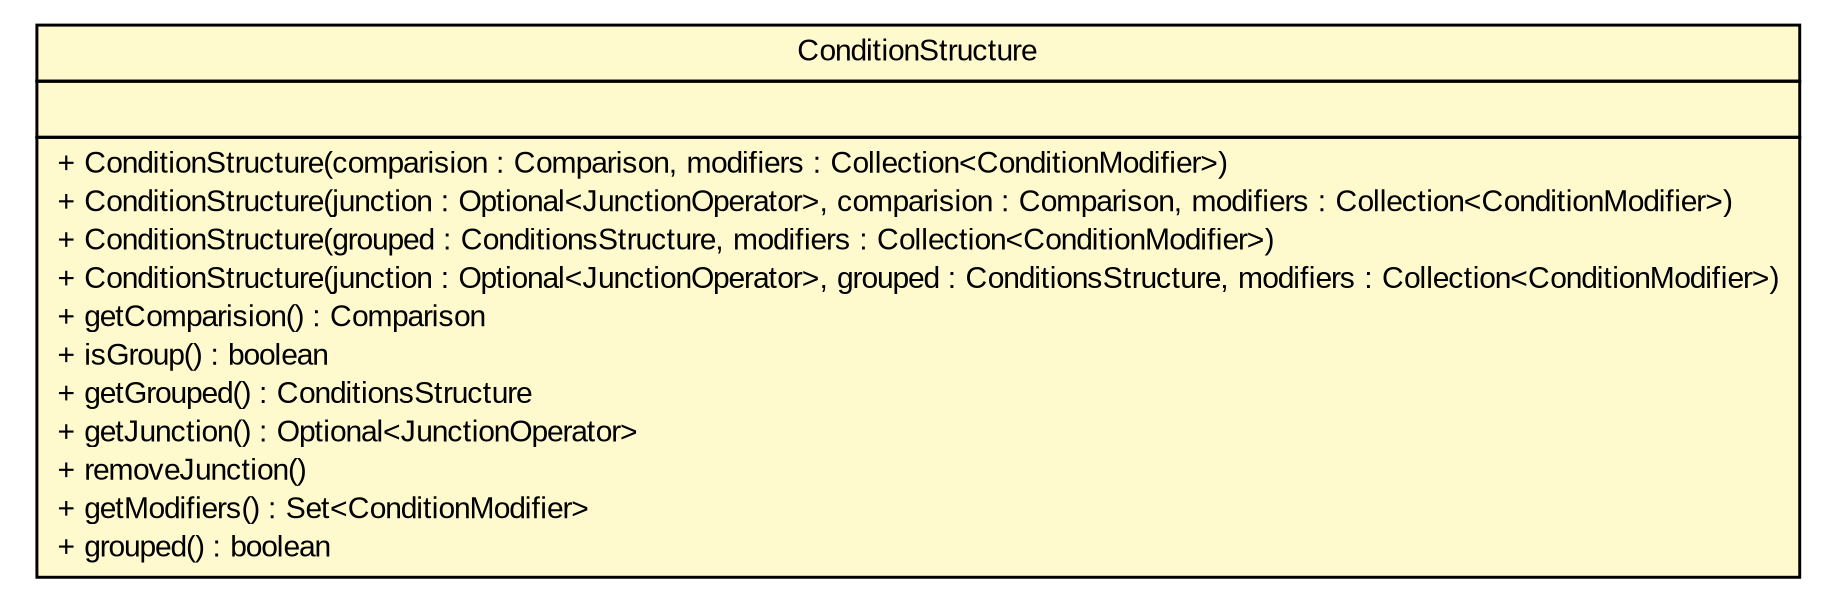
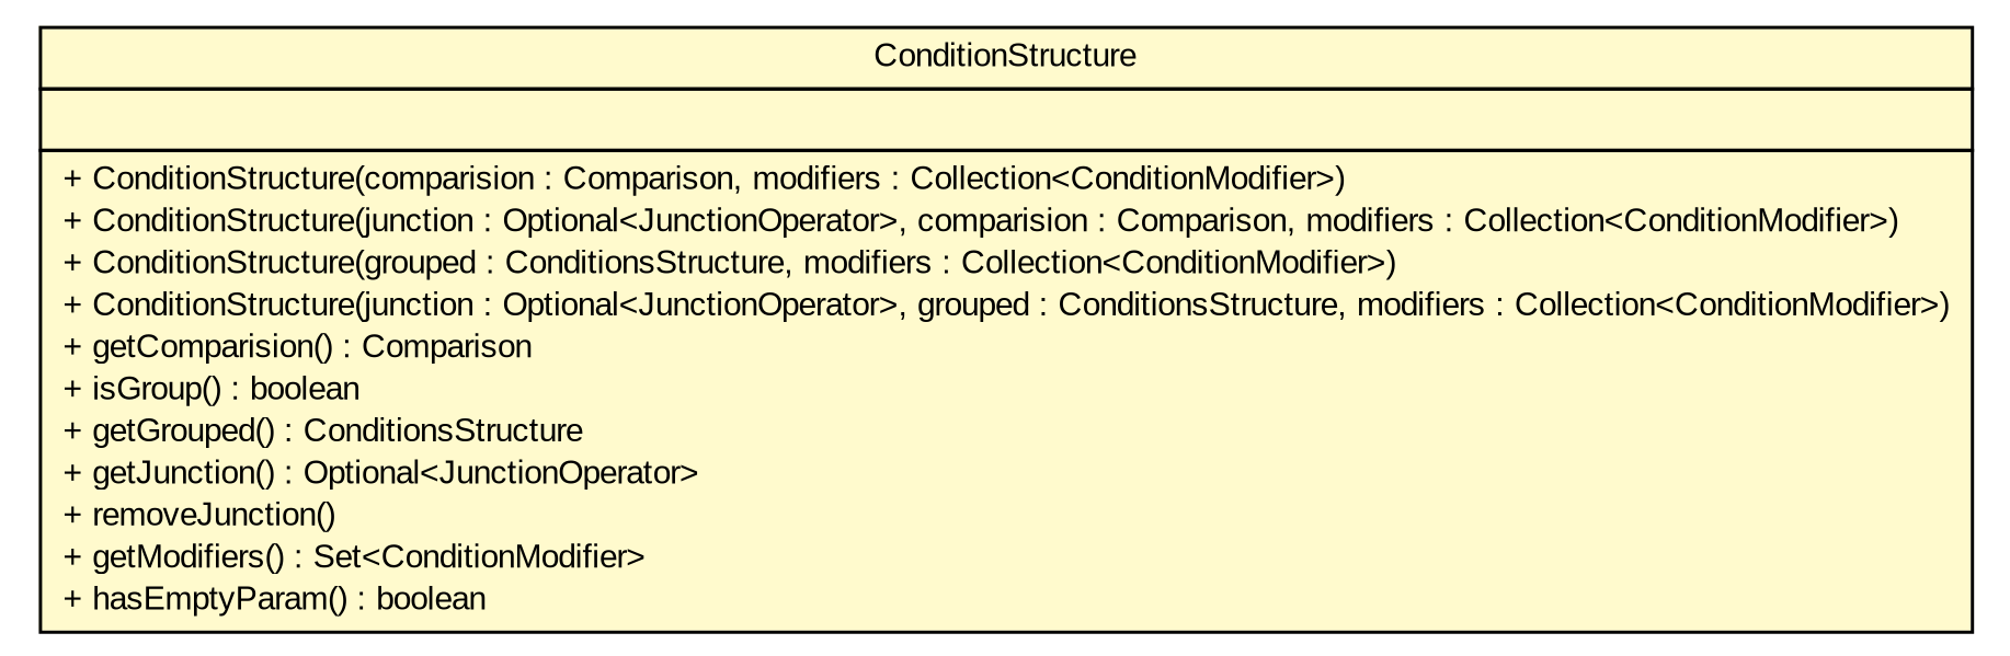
  digraph {
    nodesep=0.25
    ranksep=0.5
-   n1 [fontcolor=black fontname=arial fontsize=10.0 label=<<table title="br.gov.to.sefaz.persistence.query.structure.where.ConditionStructure" border="0" cellborder="1" cellspacing="0" cellpadding="2" port="p" bgcolor="lemonChiffon" href="./ConditionStructure.html"> 		<tr><td><table border="0" cellspacing="0" cellpadding="1"> <tr><td align="center" balign="center"> ConditionStructure </td></tr> 		</table></td></tr> 		<tr><td><table border="0" cellspacing="0" cellpadding="1"> <tr><td align="left" balign="left">  </td></tr> 		</table></td></tr> 		<tr><td><table border="0" cellspacing="0" cellpadding="1"> <tr><td align="left" balign="left"> + ConditionStructure(comparision : Comparison, modifiers : Collection&lt;ConditionModifier&gt;) </td></tr> <tr><td align="left" balign="left"> + ConditionStructure(junction : Optional&lt;JunctionOperator&gt;, comparision : Comparison, modifiers : Collection&lt;ConditionModifier&gt;) </td></tr> <tr><td align="left" balign="left"> + ConditionStructure(grouped : ConditionsStructure, modifiers : Collection&lt;ConditionModifier&gt;) </td></tr> <tr><td align="left" balign="left"> + ConditionStructure(junction : Optional&lt;JunctionOperator&gt;, grouped : ConditionsStructure, modifiers : Collection&lt;ConditionModifier&gt;) </td></tr> <tr><td align="left" balign="left"> + getComparision() : Comparison </td></tr> <tr><td align="left" balign="left"> + isGroup() : boolean </td></tr> <tr><td align="left" balign="left"> + getGrouped() : ConditionsStructure </td></tr> <tr><td align="left" balign="left"> + getJunction() : Optional&lt;JunctionOperator&gt; </td></tr> <tr><td align="left" balign="left"> + removeJunction() </td></tr> <tr><td align="left" balign="left"> + getModifiers() : Set&lt;ConditionModifier&gt; </td></tr> <tr><td align="left" balign="left"> + grouped() : boolean </td></tr> 		</table></td></tr> 		</table>> shape=plaintext]
+   n1 [fontcolor=black fontname=arial fontsize=10.0 label=<<table title="br.gov.to.sefaz.persistence.query.structure.where.ConditionStructure" border="0" cellborder="1" cellspacing="0" cellpadding="2" port="p" bgcolor="lemonChiffon" href="./ConditionStructure.html"> 		<tr><td><table border="0" cellspacing="0" cellpadding="1"> <tr><td align="center" balign="center"> ConditionStructure </td></tr> 		</table></td></tr> 		<tr><td><table border="0" cellspacing="0" cellpadding="1"> <tr><td align="left" balign="left">  </td></tr> 		</table></td></tr> 		<tr><td><table border="0" cellspacing="0" cellpadding="1"> <tr><td align="left" balign="left"> + ConditionStructure(comparision : Comparison, modifiers : Collection&lt;ConditionModifier&gt;) </td></tr> <tr><td align="left" balign="left"> + ConditionStructure(junction : Optional&lt;JunctionOperator&gt;, comparision : Comparison, modifiers : Collection&lt;ConditionModifier&gt;) </td></tr> <tr><td align="left" balign="left"> + ConditionStructure(grouped : ConditionsStructure, modifiers : Collection&lt;ConditionModifier&gt;) </td></tr> <tr><td align="left" balign="left"> + ConditionStructure(junction : Optional&lt;JunctionOperator&gt;, grouped : ConditionsStructure, modifiers : Collection&lt;ConditionModifier&gt;) </td></tr> <tr><td align="left" balign="left"> + getComparision() : Comparison </td></tr> <tr><td align="left" balign="left"> + isGroup() : boolean </td></tr> <tr><td align="left" balign="left"> + getGrouped() : ConditionsStructure </td></tr> <tr><td align="left" balign="left"> + getJunction() : Optional&lt;JunctionOperator&gt; </td></tr> <tr><td align="left" balign="left"> + removeJunction() </td></tr> <tr><td align="left" balign="left"> + getModifiers() : Set&lt;ConditionModifier&gt; </td></tr> <tr><td align="left" balign="left"> + hasEmptyParam() : boolean </td></tr> 		</table></td></tr> 		</table>> shape=plaintext]
  }
